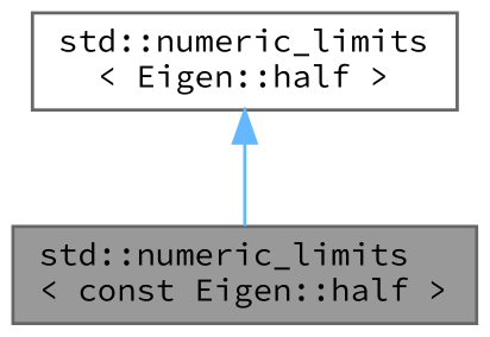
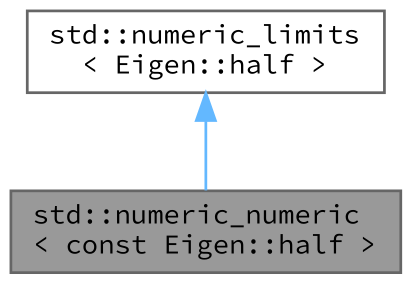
  digraph {
    fontname="Source Code Pro"
    node [color=gray40 fontname="Source Code Pro" fontsize=10 shape=box style=filled]
-   n1 [fillcolor=grey60 fontcolor=black height=0.2 label="std::numeric_limits\l\< const Eigen::half \>" width=0.4]
+   n1 [fillcolor=grey60 fontcolor=black height=0.2 label="std::numeric_numeric\l\< const Eigen::half \>" width=0.4]
    n2 [fillcolor=white height=0.2 label="std::numeric_limits\l\< Eigen::half \>" width=0.4]
    n2 -> n1 [color=steelblue1 dir=back fontname="Source Code Pro" fontsize=10 labelfontname=Helvetica labelfontsize=10 style=solid]
  }
